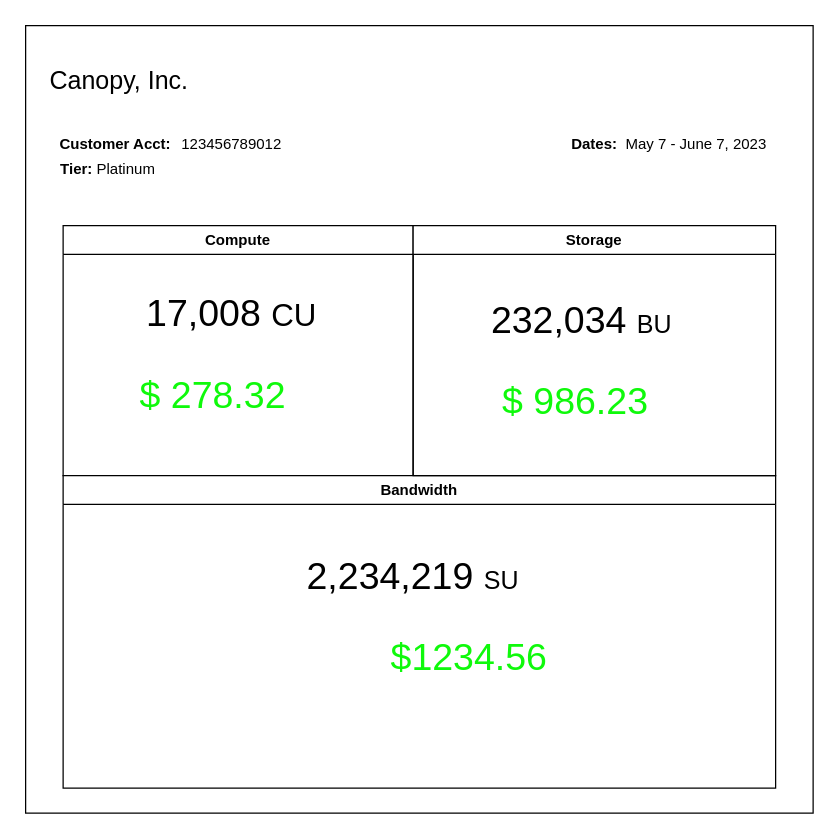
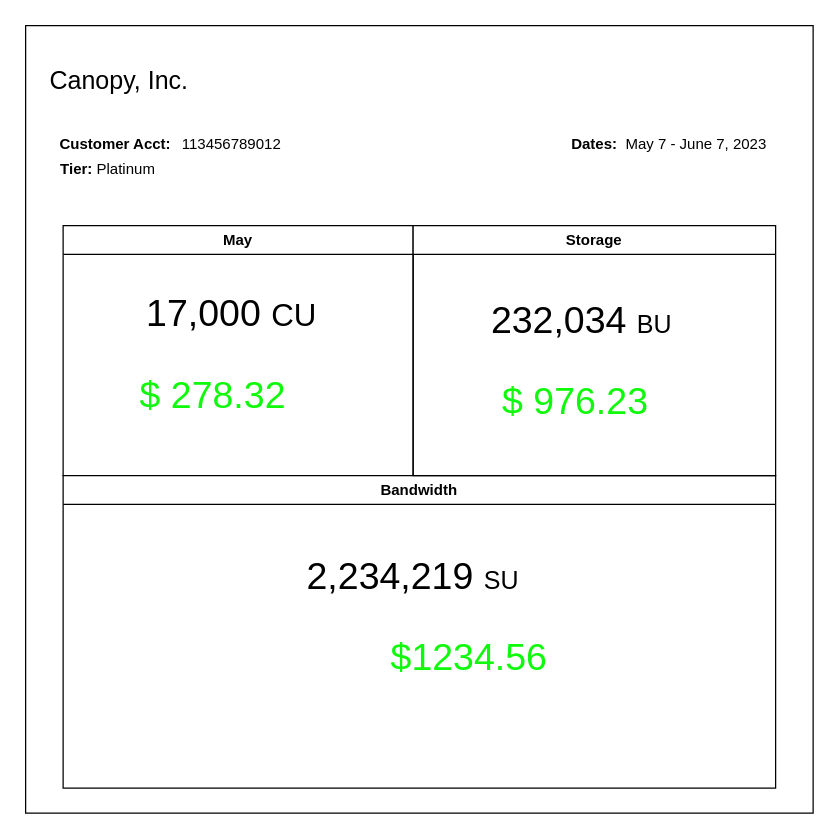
  <mxCell id="0" />
  <mxCell id="1" parent="0" />
  <mxCell id="2" value="" style="whiteSpace=wrap;html=1;aspect=fixed;" parent="1" vertex="1"><mxGeometry x="20" y="20" width="630" height="630" as="geometry" /></mxCell>
  <mxCell id="3" value="&lt;b&gt;Customer Acct:&lt;/b&gt;" style="text;html=1;strokeColor=none;fillColor=none;align=center;verticalAlign=middle;whiteSpace=wrap;rounded=0;" parent="1" vertex="1"><mxGeometry x="44" y="100" width="96" height="30" as="geometry" /></mxCell>
  <mxCell id="4" value="&lt;p style=&quot;line-height: 120%;&quot;&gt;&lt;font style=&quot;font-size: 20px;&quot;&gt;Canopy, Inc.&lt;/font&gt;&lt;/p&gt;" style="text;html=1;strokeColor=none;fillColor=none;align=center;verticalAlign=middle;whiteSpace=wrap;rounded=0;" parent="1" vertex="1"><mxGeometry x="30" y="50" width="130" height="30" as="geometry" /></mxCell>
- <mxCell id="5" value="123456789012" style="text;html=1;strokeColor=none;fillColor=none;align=center;verticalAlign=middle;whiteSpace=wrap;rounded=0;fontSize=12;" parent="1" vertex="1"><mxGeometry x="135" y="100" width="100" height="30" as="geometry" /></mxCell>
+ <mxCell id="5" value="113456789012" style="text;html=1;strokeColor=none;fillColor=none;align=center;verticalAlign=middle;whiteSpace=wrap;rounded=0;fontSize=12;" parent="1" vertex="1"><mxGeometry x="135" y="100" width="100" height="30" as="geometry" /></mxCell>
  <mxCell id="6" value="&lt;b&gt;Dates:&lt;/b&gt;&amp;nbsp; May 7 - June 7, 2023" style="text;html=1;strokeColor=none;fillColor=none;align=center;verticalAlign=middle;whiteSpace=wrap;rounded=0;" parent="1" vertex="1"><mxGeometry x="450" y="100" width="170" height="30" as="geometry" /></mxCell>
- <mxCell id="7" value="Compute" style="swimlane;whiteSpace=wrap;html=1;fontSize=12;" parent="1" vertex="1"><mxGeometry x="50" y="180" width="280" height="200" as="geometry" /></mxCell>
- <mxCell id="8" value="&lt;font style=&quot;font-size: 30px;&quot;&gt;17,008 &lt;/font&gt;&lt;font style=&quot;font-size: 25px;&quot;&gt;CU&lt;/font&gt;" style="text;html=1;strokeColor=none;fillColor=none;align=center;verticalAlign=middle;whiteSpace=wrap;rounded=0;fontSize=12;" parent="7" vertex="1"><mxGeometry x="40" y="40" width="190" height="60" as="geometry" /></mxCell>
+ <mxCell id="7" value="May" style="swimlane;whiteSpace=wrap;html=1;fontSize=12;" parent="1" vertex="1"><mxGeometry x="50" y="180" width="280" height="200" as="geometry" /></mxCell>
+ <mxCell id="8" value="&lt;font style=&quot;font-size: 30px;&quot;&gt;17,000 &lt;/font&gt;&lt;font style=&quot;font-size: 25px;&quot;&gt;CU&lt;/font&gt;" style="text;html=1;strokeColor=none;fillColor=none;align=center;verticalAlign=middle;whiteSpace=wrap;rounded=0;fontSize=12;" parent="7" vertex="1"><mxGeometry x="40" y="40" width="190" height="60" as="geometry" /></mxCell>
  <mxCell id="9" value="&lt;font color=&quot;#0ff90b&quot;&gt;$ 278.32&lt;/font&gt;" style="text;html=1;strokeColor=none;fillColor=none;align=center;verticalAlign=middle;whiteSpace=wrap;rounded=0;fontSize=30;" parent="7" vertex="1"><mxGeometry x="55" y="120" width="130" height="30" as="geometry" /></mxCell>
  <mxCell id="10" value="Bandwidth" style="swimlane;whiteSpace=wrap;html=1;fontSize=12;" parent="1" vertex="1"><mxGeometry x="50" y="380" width="570" height="250" as="geometry" /></mxCell>
  <mxCell id="11" value="Storage" style="swimlane;whiteSpace=wrap;html=1;fontSize=12;startSize=23;" parent="1" vertex="1"><mxGeometry x="330" y="180" width="290" height="200" as="geometry" /></mxCell>
  <mxCell id="12" value="&lt;b&gt;Tier:&lt;/b&gt; Platinum" style="text;html=1;strokeColor=none;fillColor=none;align=center;verticalAlign=middle;whiteSpace=wrap;rounded=0;" parent="1" vertex="1"><mxGeometry x="38" y="120" width="96" height="30" as="geometry" /></mxCell>
  <mxCell id="13" value="&lt;font style=&quot;font-size: 30px;&quot;&gt;232,034 &lt;/font&gt;&lt;font style=&quot;font-size: 20px;&quot;&gt;BU&lt;/font&gt;" style="text;html=1;strokeColor=none;fillColor=none;align=center;verticalAlign=middle;whiteSpace=wrap;rounded=0;fontSize=12;" parent="1" vertex="1"><mxGeometry x="370" y="225" width="190" height="60" as="geometry" /></mxCell>
- <mxCell id="14" value="&lt;font color=&quot;#0ff90b&quot;&gt;$ 986.23&lt;/font&gt;" style="text;html=1;strokeColor=none;fillColor=none;align=center;verticalAlign=middle;whiteSpace=wrap;rounded=0;fontSize=30;" parent="1" vertex="1"><mxGeometry x="400" y="305" width="120" height="30" as="geometry" /></mxCell>
+ <mxCell id="14" value="&lt;font color=&quot;#0ff90b&quot;&gt;$ 976.23&lt;/font&gt;" style="text;html=1;strokeColor=none;fillColor=none;align=center;verticalAlign=middle;whiteSpace=wrap;rounded=0;fontSize=30;" parent="1" vertex="1"><mxGeometry x="400" y="305" width="120" height="30" as="geometry" /></mxCell>
  <mxCell id="15" value="&lt;font style=&quot;font-size: 30px;&quot;&gt;2,234,219&amp;nbsp;&lt;/font&gt;&lt;font style=&quot;font-size: 20px;&quot;&gt;SU&lt;/font&gt;" style="text;html=1;strokeColor=none;fillColor=none;align=center;verticalAlign=middle;whiteSpace=wrap;rounded=0;fontSize=12;" parent="1" vertex="1"><mxGeometry x="130" y="430" width="400" height="60" as="geometry" /></mxCell>
  <mxCell id="16" value="&lt;font color=&quot;#0ff90b&quot;&gt;$1234.56&lt;/font&gt;" style="text;html=1;strokeColor=none;fillColor=none;align=center;verticalAlign=middle;whiteSpace=wrap;rounded=0;fontSize=30;" parent="1" vertex="1"><mxGeometry x="345" y="510" width="60" height="30" as="geometry" /></mxCell>
